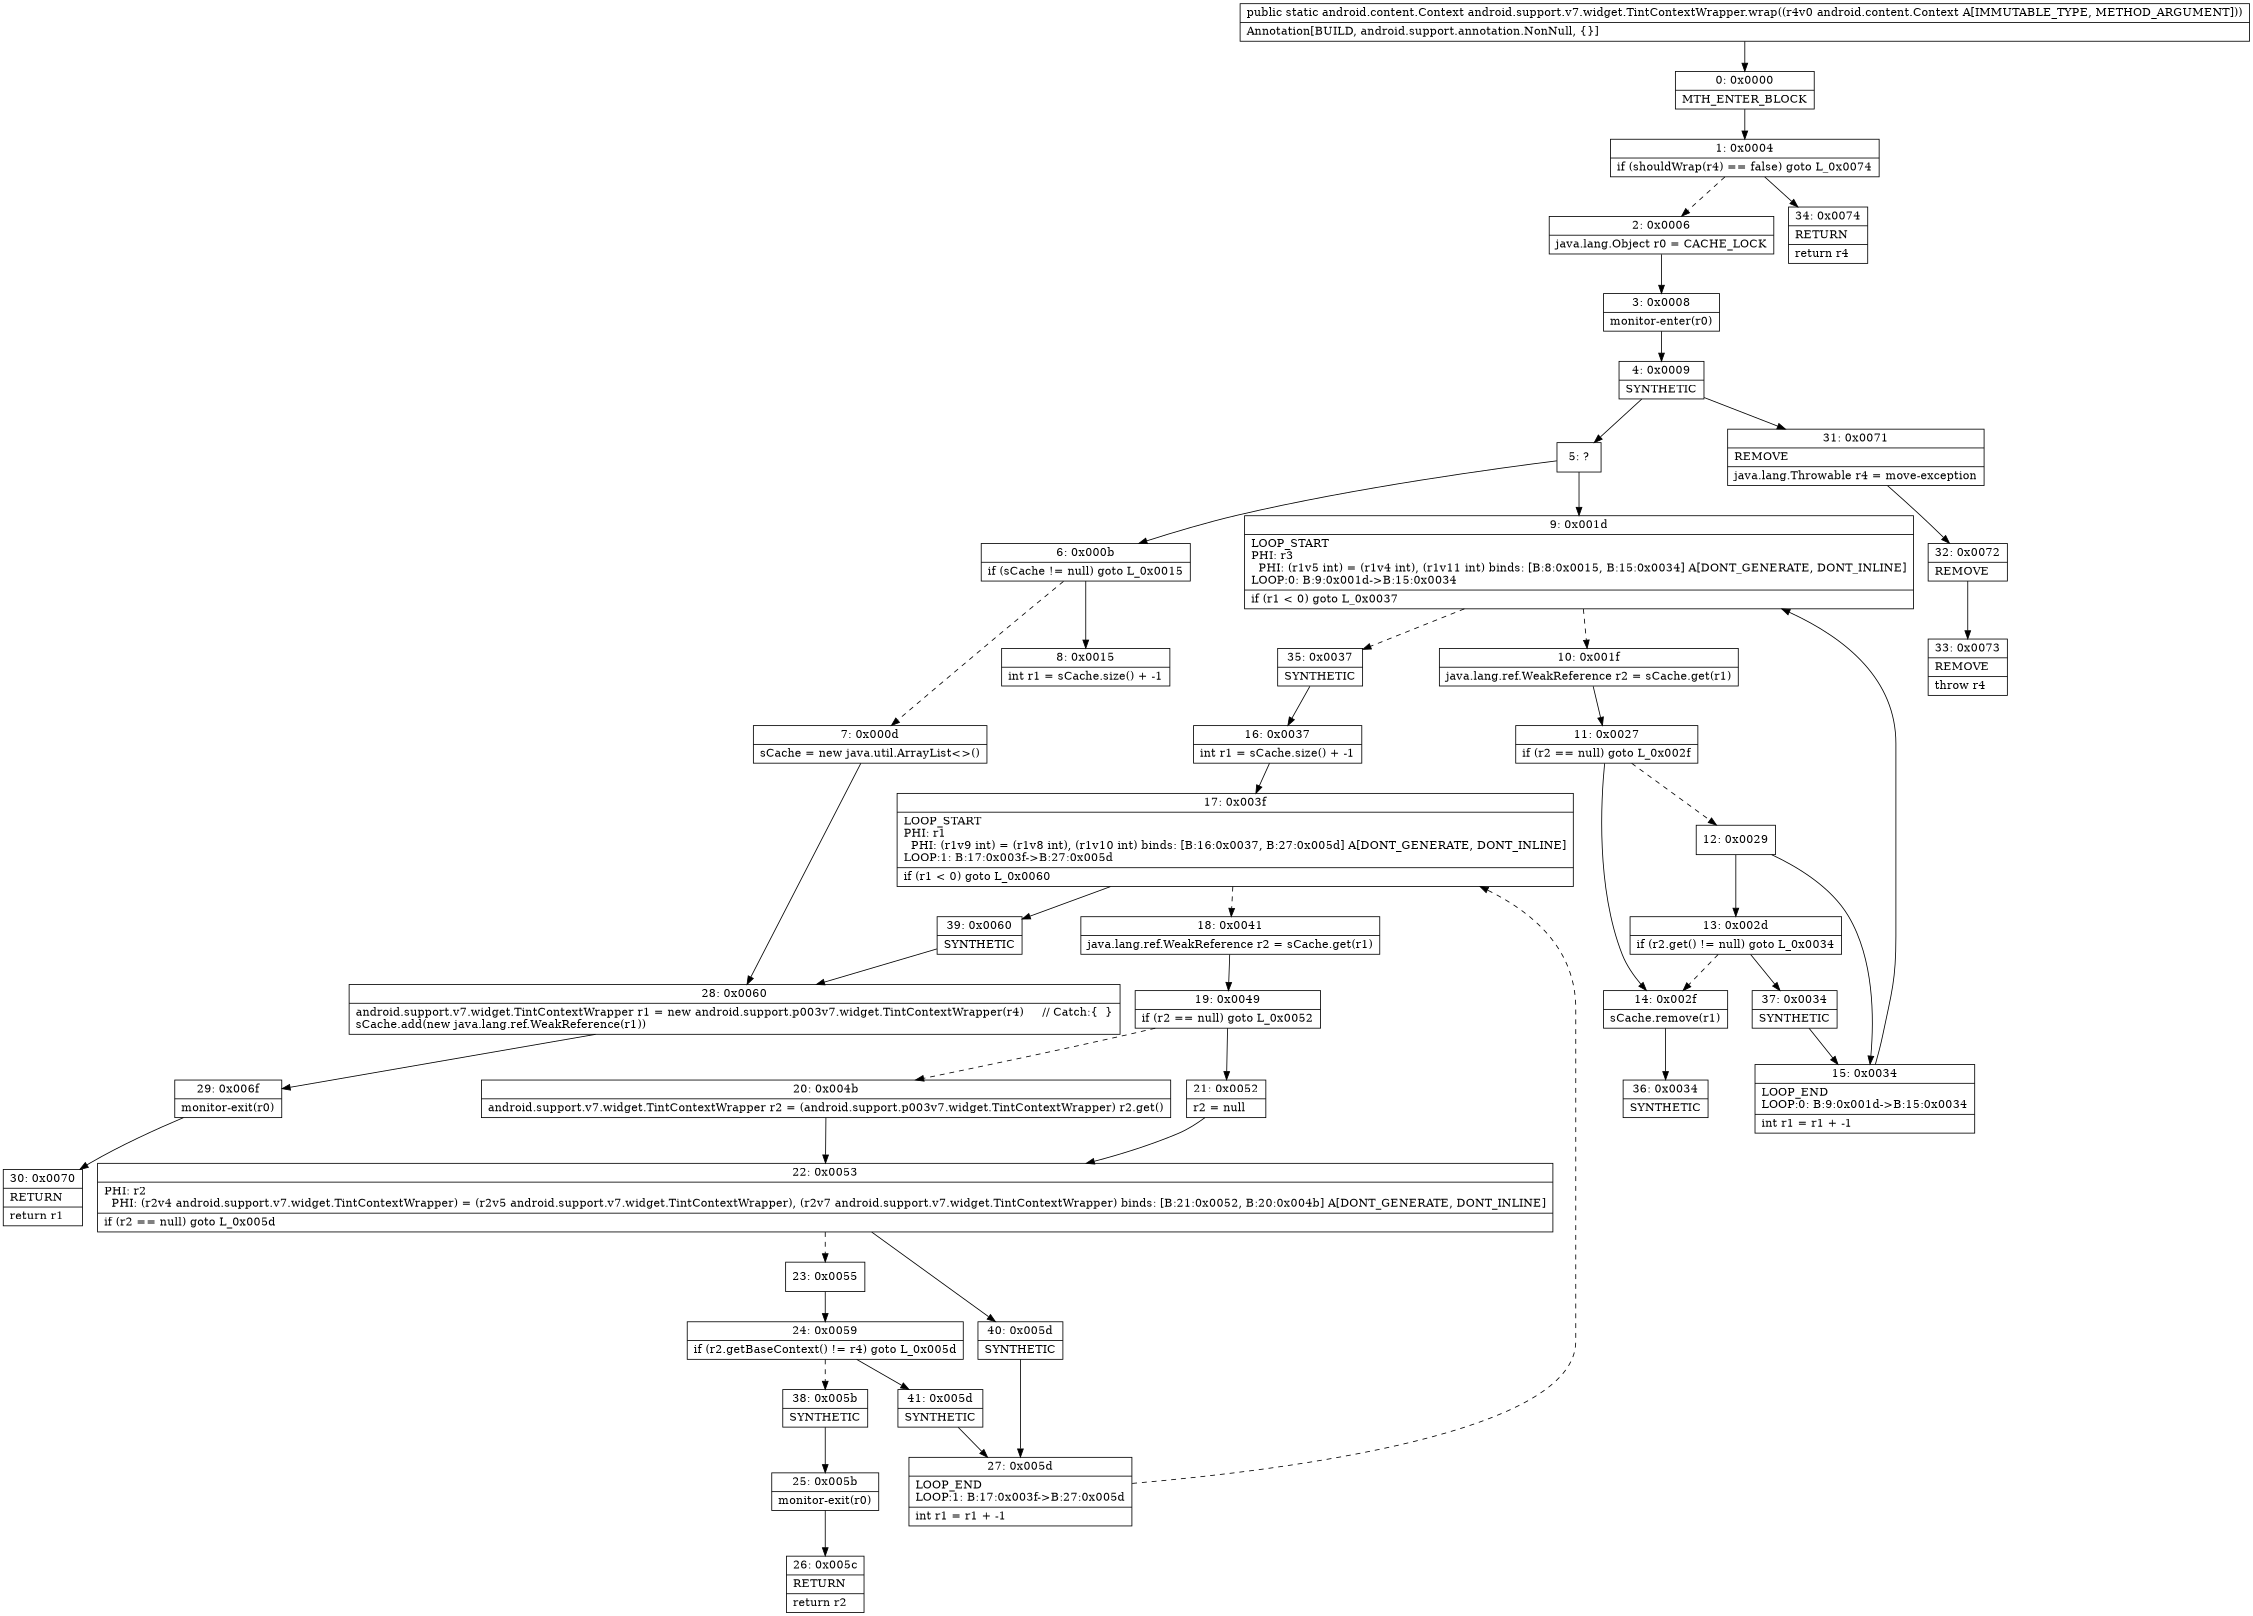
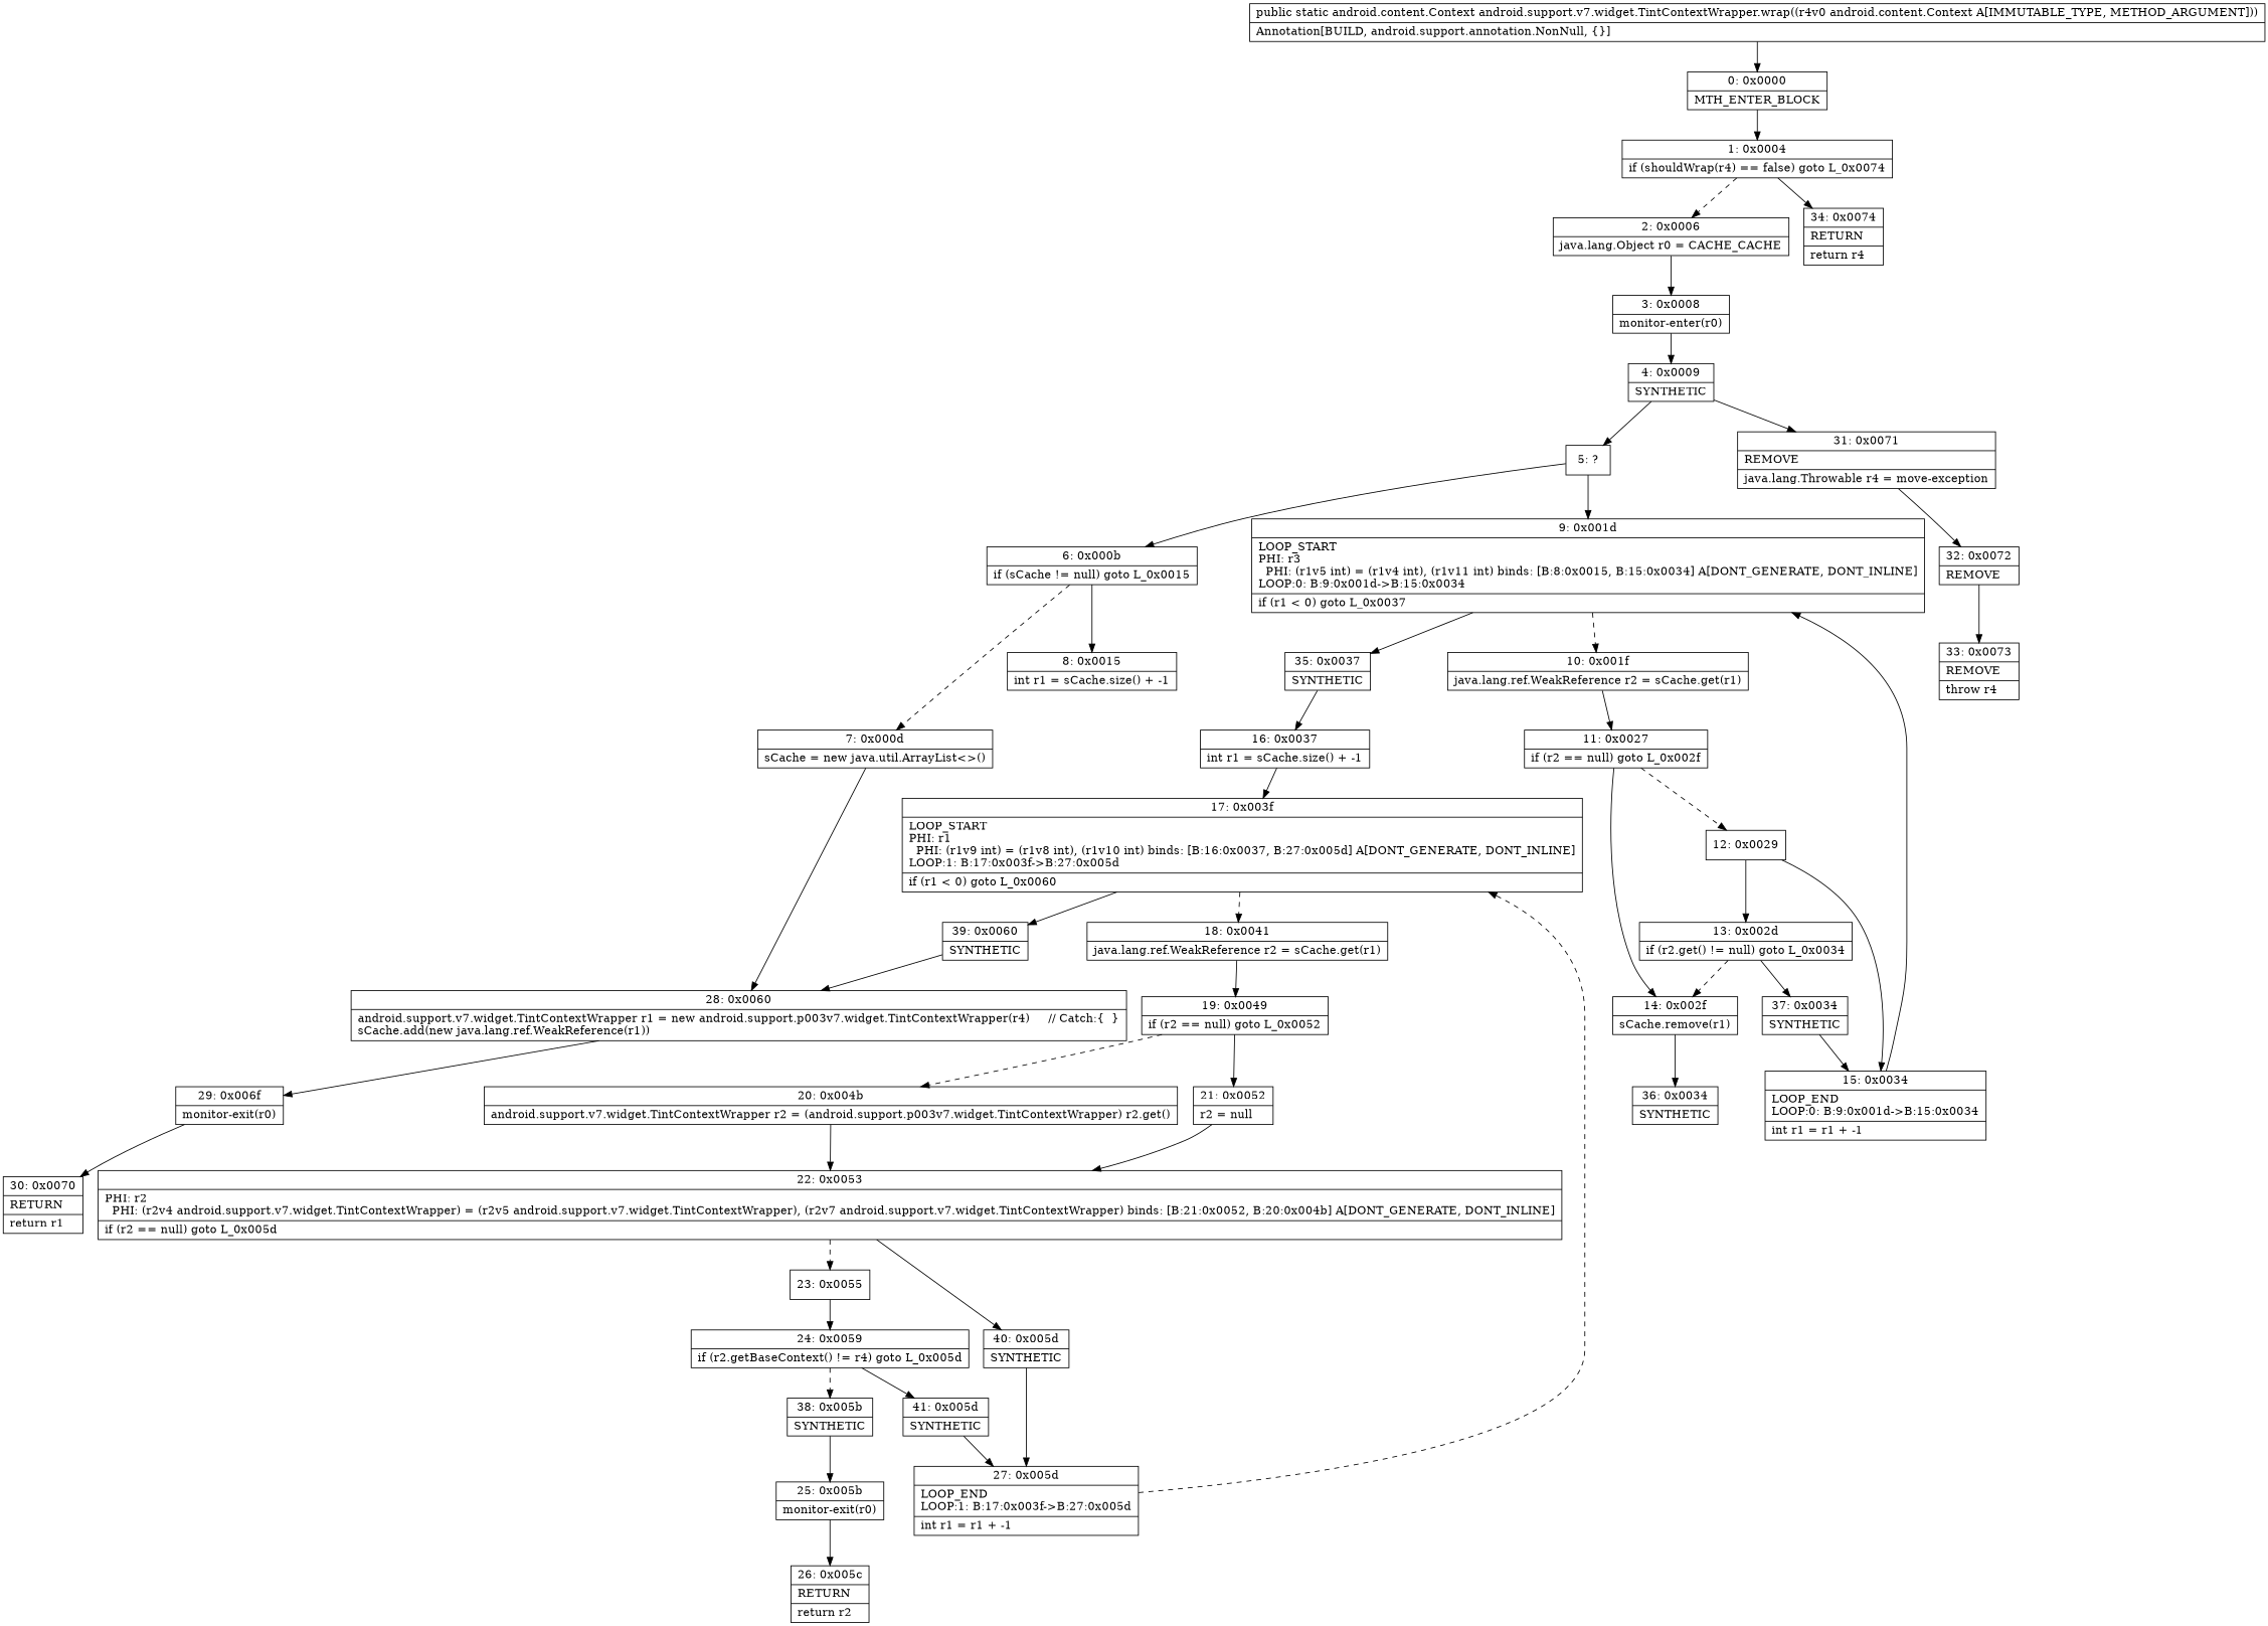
  digraph {
    fontname="DejaVu Serif"
    node [fontname="DejaVu Serif" shape=record]
    edge [fontname="DejaVu Serif"]
    n1 [label="{0\:\ 0x0000|MTH_ENTER_BLOCK\l}"]
    n2 [label="{1\:\ 0x0004|if (shouldWrap(r4) == false) goto L_0x0074\l}"]
-   n3 [label="{2\:\ 0x0006|java.lang.Object r0 = CACHE_LOCK\l}"]
+   n3 [label="{2\:\ 0x0006|java.lang.Object r0 = CACHE_CACHE\l}"]
    n4 [label="{34\:\ 0x0074|RETURN\l|return r4\l}"]
    n5 [label="{3\:\ 0x0008|monitor\-enter(r0)\l}"]
    n6 [label="{4\:\ 0x0009|SYNTHETIC\l}"]
    n7 [label="{5\:\ ?}"]
    n8 [label="{31\:\ 0x0071|REMOVE\l|java.lang.Throwable r4 = move\-exception\l}"]
    n9 [label="{6\:\ 0x000b|if (sCache != null) goto L_0x0015\l}"]
    n10 [label="{9\:\ 0x001d|LOOP_START\lPHI: r3 \l  PHI: (r1v5 int) = (r1v4 int), (r1v11 int) binds: [B:8:0x0015, B:15:0x0034] A[DONT_GENERATE, DONT_INLINE]\lLOOP:0: B:9:0x001d\-\>B:15:0x0034\l|if (r1 \< 0) goto L_0x0037\l}"]
    n11 [label="{32\:\ 0x0072|REMOVE\l}"]
    n12 [label="{7\:\ 0x000d|sCache = new java.util.ArrayList\<\>()\l}"]
    n13 [label="{8\:\ 0x0015|int r1 = sCache.size() + \-1\l}"]
    n14 [label="{28\:\ 0x0060|android.support.v7.widget.TintContextWrapper r1 = new android.support.p003v7.widget.TintContextWrapper(r4)     \/\/ Catch:\{  \}\lsCache.add(new java.lang.ref.WeakReference(r1))\l}"]
    n15 [label="{29\:\ 0x006f|monitor\-exit(r0)\l}"]
    n16 [label="{10\:\ 0x001f|java.lang.ref.WeakReference r2 = sCache.get(r1)\l}"]
    n17 [label="{35\:\ 0x0037|SYNTHETIC\l}"]
    n18 [label="{11\:\ 0x0027|if (r2 == null) goto L_0x002f\l}"]
    n19 [label="{16\:\ 0x0037|int r1 = sCache.size() + \-1\l}"]
    n20 [label="{12\:\ 0x0029}"]
    n21 [label="{14\:\ 0x002f|sCache.remove(r1)\l}"]
    n22 [label="{13\:\ 0x002d|if (r2.get() != null) goto L_0x0034\l}"]
    n23 [label="{15\:\ 0x0034|LOOP_END\lLOOP:0: B:9:0x001d\-\>B:15:0x0034\l|int r1 = r1 + \-1\l}"]
    n24 [label="{36\:\ 0x0034|SYNTHETIC\l}"]
    n25 [label="{37\:\ 0x0034|SYNTHETIC\l}"]
    n26 [label="{17\:\ 0x003f|LOOP_START\lPHI: r1 \l  PHI: (r1v9 int) = (r1v8 int), (r1v10 int) binds: [B:16:0x0037, B:27:0x005d] A[DONT_GENERATE, DONT_INLINE]\lLOOP:1: B:17:0x003f\-\>B:27:0x005d\l|if (r1 \< 0) goto L_0x0060\l}"]
    n27 [label="{18\:\ 0x0041|java.lang.ref.WeakReference r2 = sCache.get(r1)\l}"]
    n28 [label="{39\:\ 0x0060|SYNTHETIC\l}"]
    n29 [label="{19\:\ 0x0049|if (r2 == null) goto L_0x0052\l}"]
    n30 [label="{20\:\ 0x004b|android.support.v7.widget.TintContextWrapper r2 = (android.support.p003v7.widget.TintContextWrapper) r2.get()\l}"]
    n31 [label="{21\:\ 0x0052|r2 = null\l}"]
    n32 [label="{22\:\ 0x0053|PHI: r2 \l  PHI: (r2v4 android.support.v7.widget.TintContextWrapper) = (r2v5 android.support.v7.widget.TintContextWrapper), (r2v7 android.support.v7.widget.TintContextWrapper) binds: [B:21:0x0052, B:20:0x004b] A[DONT_GENERATE, DONT_INLINE]\l|if (r2 == null) goto L_0x005d\l}"]
    n33 [label="{23\:\ 0x0055}"]
    n34 [label="{40\:\ 0x005d|SYNTHETIC\l}"]
    n35 [label="{24\:\ 0x0059|if (r2.getBaseContext() != r4) goto L_0x005d\l}"]
    n36 [label="{27\:\ 0x005d|LOOP_END\lLOOP:1: B:17:0x003f\-\>B:27:0x005d\l|int r1 = r1 + \-1\l}"]
    n37 [label="{38\:\ 0x005b|SYNTHETIC\l}"]
    n38 [label="{41\:\ 0x005d|SYNTHETIC\l}"]
    n39 [label="{25\:\ 0x005b|monitor\-exit(r0)\l}"]
    n40 [label="{26\:\ 0x005c|RETURN\l|return r2\l}"]
    n41 [label="{30\:\ 0x0070|RETURN\l|return r1\l}"]
    n42 [label="{33\:\ 0x0073|REMOVE\l|throw r4\l}"]
    n43 [label="{public static android.content.Context android.support.v7.widget.TintContextWrapper.wrap((r4v0 android.content.Context A[IMMUTABLE_TYPE, METHOD_ARGUMENT]))  | Annotation[BUILD, android.support.annotation.NonNull, \{\}]\l}"]
    n1 -> n2
    n2 -> n3 [style=dashed]
    n2 -> n4
    n3 -> n5
    n5 -> n6
    n6 -> n7
    n6 -> n8
    n7 -> n9
    n7 -> n10
    n8 -> n11
    n9 -> n12 [style=dashed]
    n9 -> n13
    n10 -> n16 [style=dashed]
-   n10 -> n17 [style=dashed]
+   n10 -> n17
    n11 -> n42
    n12 -> n14
    n14 -> n15
    n15 -> n41
    n16 -> n18
    n17 -> n19
    n18 -> n20 [style=dashed]
    n18 -> n21
    n19 -> n26
    n20 -> n22
    n20 -> n23
    n21 -> n24
    n22 -> n21 [style=dashed]
    n22 -> n25
    n23 -> n10
    n25 -> n23
    n26 -> n27 [style=dashed]
    n26 -> n28
    n27 -> n29
    n28 -> n14
    n29 -> n30 [style=dashed]
    n29 -> n31
    n30 -> n32
    n31 -> n32
    n32 -> n33 [style=dashed]
    n32 -> n34
    n33 -> n35
    n34 -> n36
    n35 -> n37 [style=dashed]
    n35 -> n38
    n36 -> n26 [style=dashed]
    n37 -> n39
    n38 -> n36
    n39 -> n40
    n43 -> n1
  }
